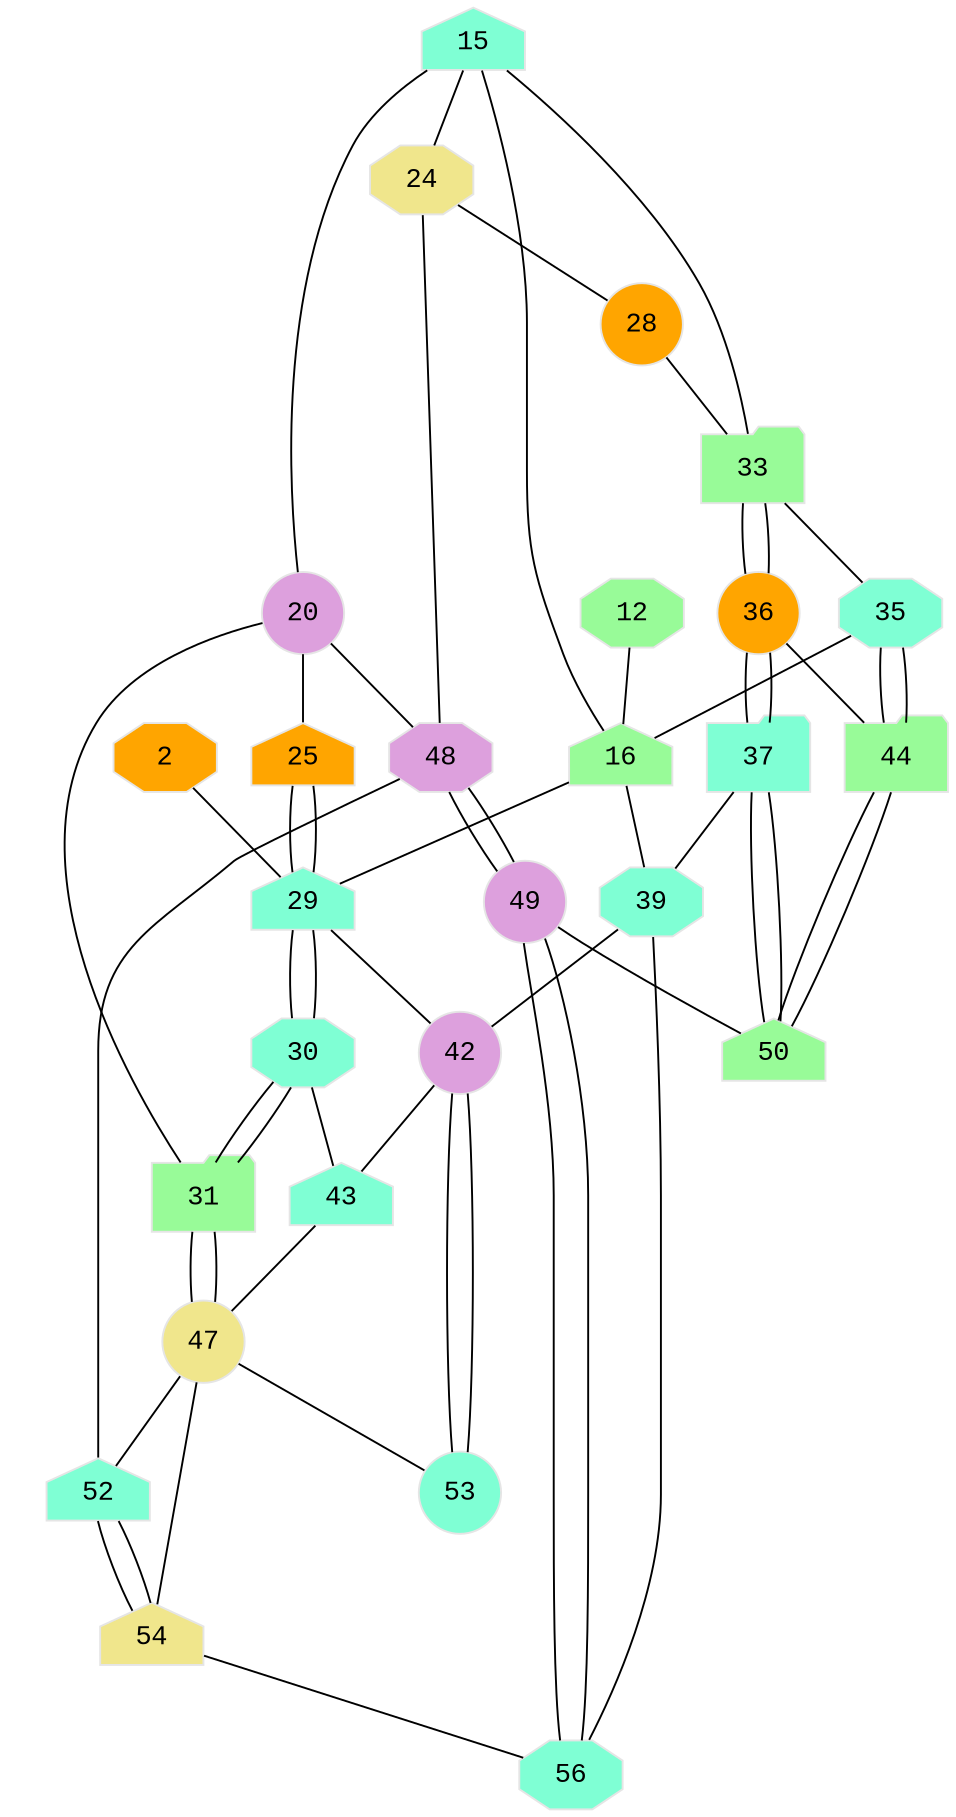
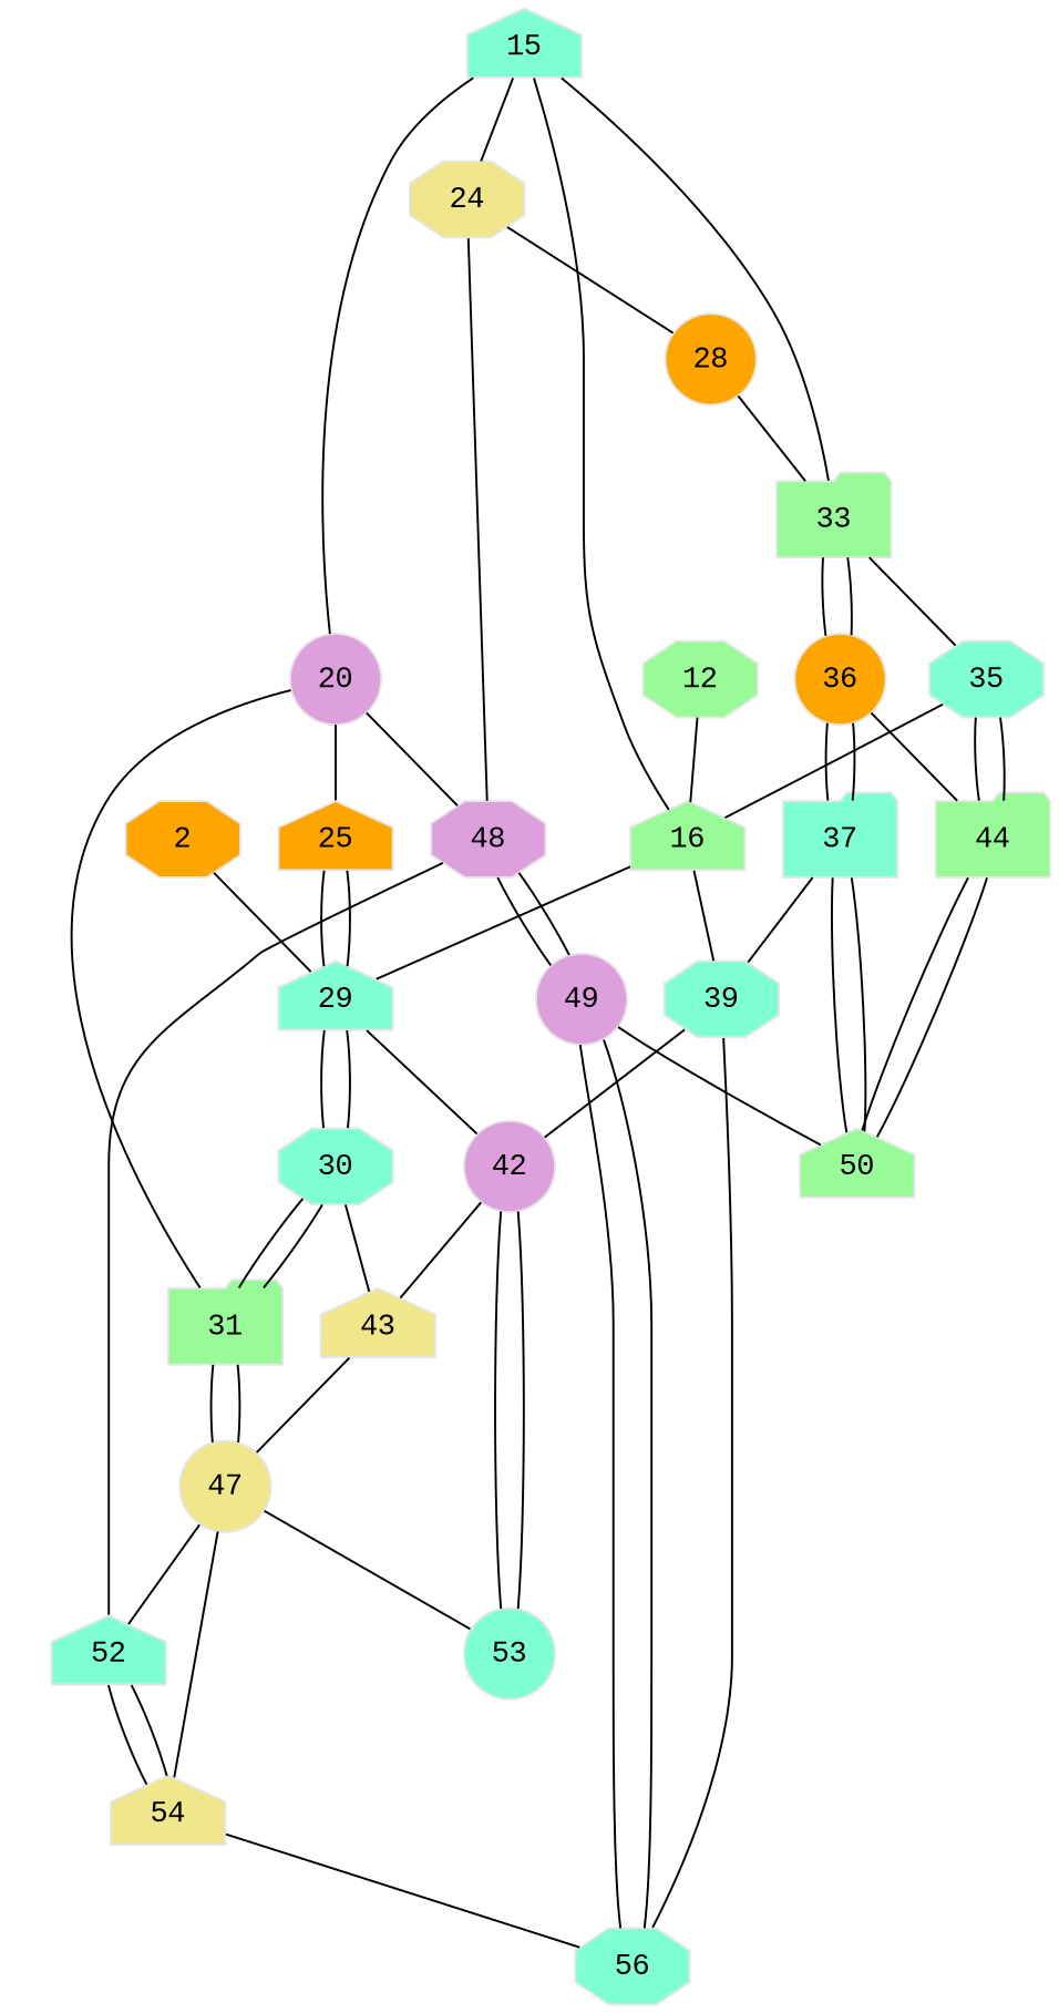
  graph {
    fontname="Liberation Mono"
    node [color=gray90 fillcolor=aquamarine fontname="Liberation Mono" shape=octagon style=filled]
    edge [fontname="Liberation Mono"]
    2 [fillcolor=orange]
    29 [shape=house super="+3+4+5+6+10"]
    30
    42 [fillcolor=plum shape=circle super="+41"]
    12 [fillcolor=palegreen]
    16 [fillcolor=palegreen shape=house super="+11"]
    39 [super="+38"]
    15 [shape=house super="+14"]
    20 [fillcolor=plum shape=circle super="+19"]
    24 [fillcolor=khaki super="+23"]
    33 [fillcolor=palegreen shape=folder super="+26+32"]
    25 [fillcolor=orange shape=house super="+18"]
    31 [fillcolor=palegreen shape=folder]
    48 [fillcolor=plum super="+34+22"]
    28 [fillcolor=orange shape=circle super="+27"]
    35
    36 [fillcolor=orange shape=circle]
    56 [super="+55"]
    47 [fillcolor=khaki shape=circle super="+46"]
    52 [shape=house super="+51"]
    49 [fillcolor=plum shape=circle]
-   43 [shape=house]
+   43 [fillcolor=khaki shape=house]
    53 [shape=circle]
    54 [fillcolor=khaki shape=house]
    44 [fillcolor=palegreen shape=folder]
    37 [shape=folder]
    50 [fillcolor=palegreen shape=house]
    2 -- 29
    29 -- 30
    29 -- 30
    29 -- 42
    30 -- 31
    30 -- 31
    30 -- 43
    42 -- 43
    42 -- 53 [weight=2]
    42 -- 53
    12 -- 16 [weight=2]
    16 -- 29
    16 -- 39 [weight=2]
    39 -- 42
    39 -- 56 [weight=2]
    15 -- 16
    15 -- 20
    15 -- 24
    15 -- 33
    20 -- 25 [weight=2]
    20 -- 31
    20 -- 48
    24 -- 48
    24 -- 28 [weight=2]
    33 -- 35
    33 -- 36
    33 -- 36
    25 -- 29 [weight=2]
    25 -- 29
    31 -- 47
    31 -- 47
    48 -- 52 [weight=2]
    48 -- 49
    48 -- 49
    28 -- 33 [weight=2]
    35 -- 16
    35 -- 44
    35 -- 44
    36 -- 44
    36 -- 37
    36 -- 37
    47 -- 52
    47 -- 53
    47 -- 54
    52 -- 54
    52 -- 54
    49 -- 56
    49 -- 56
    49 -- 50
    43 -- 47
    54 -- 56
    44 -- 50
    44 -- 50
    37 -- 39
    37 -- 50
    37 -- 50
  }
